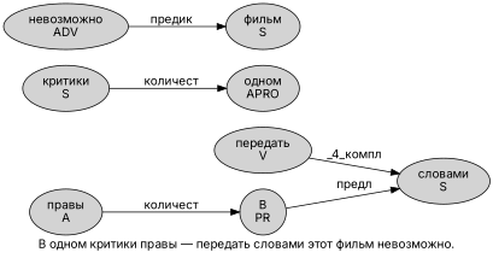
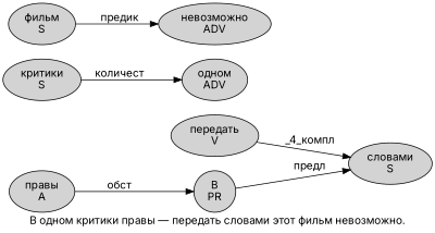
  digraph {
    fontname=Inter
    label="В одном критики правы — передать словами этот фильм невозможно."
    rankdir=LR
    node [fillcolor=lightgray fontname=Inter penwidth=1 shape=ellipse style=filled]
    edge [fontname=Inter]
    n1 [label="В\nPR"]
    n2 [label="словами\nS"]
    n3 [label="критики\nS"]
-   n4 [label="одном\nAPRO"]
+   n4 [label="одном\nADV"]
    n5 [label="правы\nA"]
    n6 [label="передать\nV"]
    n7 [label="невозможно\nADV"]
    n8 [label="фильм\nS"]
    n1 -> n2 [label="предл"]
    n3 -> n4 [label="количест"]
-   n5 -> n1 [label="количест"]
+   n5 -> n1 [label="обст"]
    n6 -> n2 [label="_4_компл"]
-   n7 -> n8 [label="предик"]
+   n8 -> n7 [label="предик"]
  }
